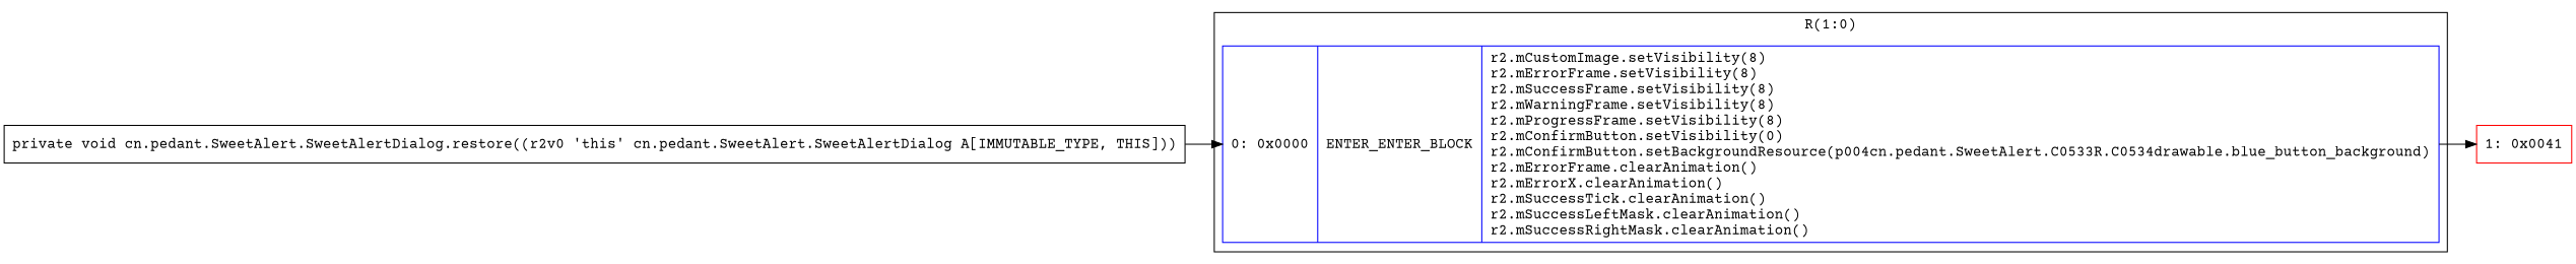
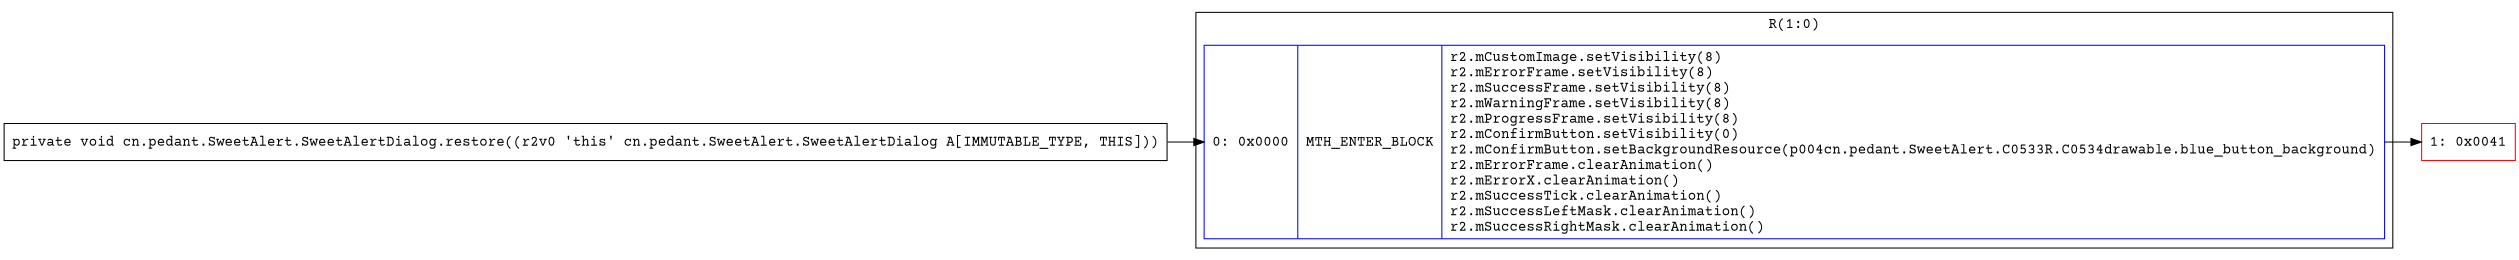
  digraph {
    rankdir=LR
    fontname="Courier Prime"
    node [shape=record fontname="Courier Prime"]
    edge [fontname="Courier Prime"]
-   n1 [color=blue label="{0\:\ 0x0000|ENTER_ENTER_BLOCK\l|r2.mCustomImage.setVisibility(8)\lr2.mErrorFrame.setVisibility(8)\lr2.mSuccessFrame.setVisibility(8)\lr2.mWarningFrame.setVisibility(8)\lr2.mProgressFrame.setVisibility(8)\lr2.mConfirmButton.setVisibility(0)\lr2.mConfirmButton.setBackgroundResource(p004cn.pedant.SweetAlert.C0533R.C0534drawable.blue_button_background)\lr2.mErrorFrame.clearAnimation()\lr2.mErrorX.clearAnimation()\lr2.mSuccessTick.clearAnimation()\lr2.mSuccessLeftMask.clearAnimation()\lr2.mSuccessRightMask.clearAnimation()\l}"]
+   n1 [color=blue label="{0\:\ 0x0000|MTH_ENTER_BLOCK\l|r2.mCustomImage.setVisibility(8)\lr2.mErrorFrame.setVisibility(8)\lr2.mSuccessFrame.setVisibility(8)\lr2.mWarningFrame.setVisibility(8)\lr2.mProgressFrame.setVisibility(8)\lr2.mConfirmButton.setVisibility(0)\lr2.mConfirmButton.setBackgroundResource(p004cn.pedant.SweetAlert.C0533R.C0534drawable.blue_button_background)\lr2.mErrorFrame.clearAnimation()\lr2.mErrorX.clearAnimation()\lr2.mSuccessTick.clearAnimation()\lr2.mSuccessLeftMask.clearAnimation()\lr2.mSuccessRightMask.clearAnimation()\l}"]
    n2 [color=red label="{1\:\ 0x0041}"]
    n3 [label="{private void cn.pedant.SweetAlert.SweetAlertDialog.restore((r2v0 'this' cn.pedant.SweetAlert.SweetAlertDialog A[IMMUTABLE_TYPE, THIS])) }"]
    subgraph cluster_1 {
      label="R(1:0)"
      n1
    }
    n1 -> n2
    n3 -> n1
  }
